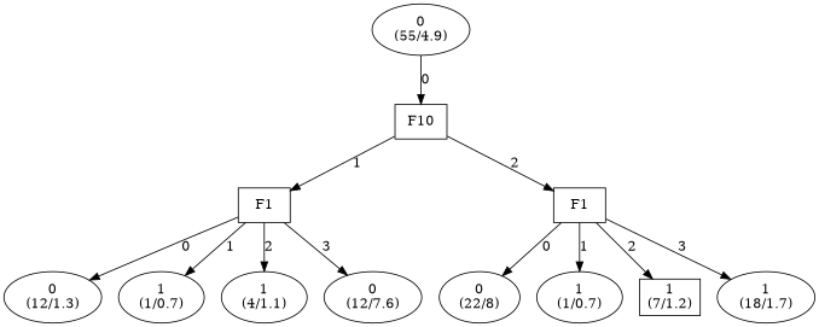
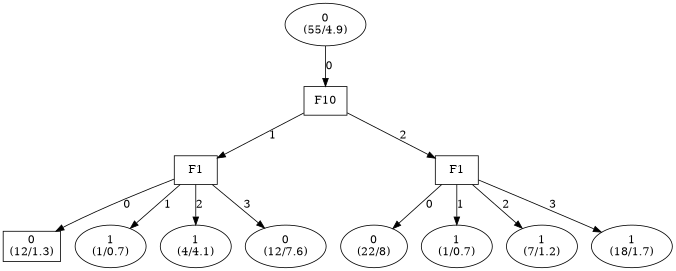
  digraph {
    node [shape=ellipse]
    n1 [label="F10\n" shape=box]
    n2 [label="F1\n" shape=box]
    n3 [label="F1\n" shape=box]
    n4 [label="0\n(55/4.9)"]
-   n5 [label="0\n(12/1.3)"]
+   n5 [label="0\n(12/1.3)" shape=box]
    n6 [label="1\n(1/0.7)"]
-   n7 [label="1\n(4/1.1)"]
+   n7 [label="1\n(4/4.1)"]
    n8 [label="0\n(12/7.6)"]
    n9 [label="0\n(22/8)"]
    n10 [label="1\n(1/0.7)"]
-   n11 [label="1\n(7/1.2)" shape=box]
+   n11 [label="1\n(7/1.2)"]
    n12 [label="1\n(18/1.7)"]
    n1 -> n2 [label=1]
    n1 -> n3 [label=2]
    n2 -> n5 [label=0]
    n2 -> n6 [label=1]
    n2 -> n7 [label=2]
    n2 -> n8 [label=3]
    n3 -> n9 [label=0]
    n3 -> n10 [label=1]
    n3 -> n11 [label=2]
    n3 -> n12 [label=3]
    n4 -> n1 [label=0]
  }
